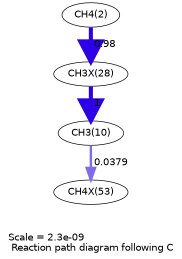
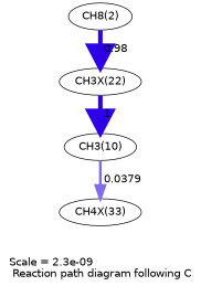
  digraph {
    fontname=Helvetica
    label="Scale = 2.3e-09\l Reaction path diagram following C"
    node [fontname=Helvetica]
    edge [fontname=Helvetica]
-   n1 [label="CH4(2)"]
-   n2 [label="CH3X(28)"]
-   n3 [label="CH4X(53)"]
+   n1 [label="CH8(2)"]
+   n2 [label="CH3X(22)"]
+   n3 [label="CH4X(33)"]
    n4 [label="CH3(10)"]
    n1 -> n2 [arrowsize=2.99 color="0.7, 1.48, 0.9" label=" 0.98" penwidth=5.98]
    n2 -> n4 [arrowsize=3 color="0.7, 1.5, 0.9" label=" 1" penwidth=6]
    n4 -> n3 [arrowsize=1.76 color="0.7, 0.538, 0.9" label=" 0.0379" penwidth=3.53]
  }
